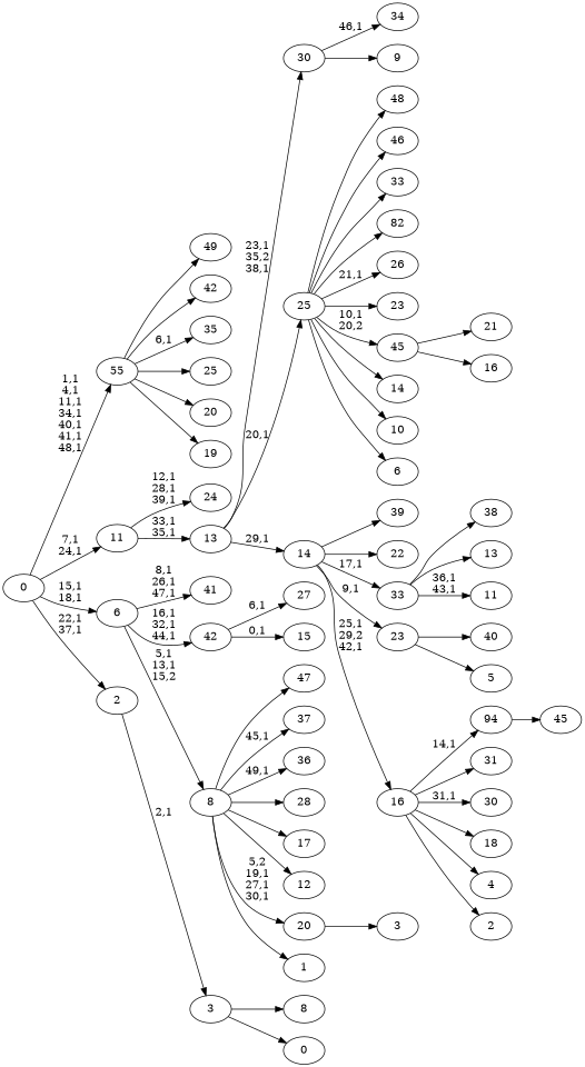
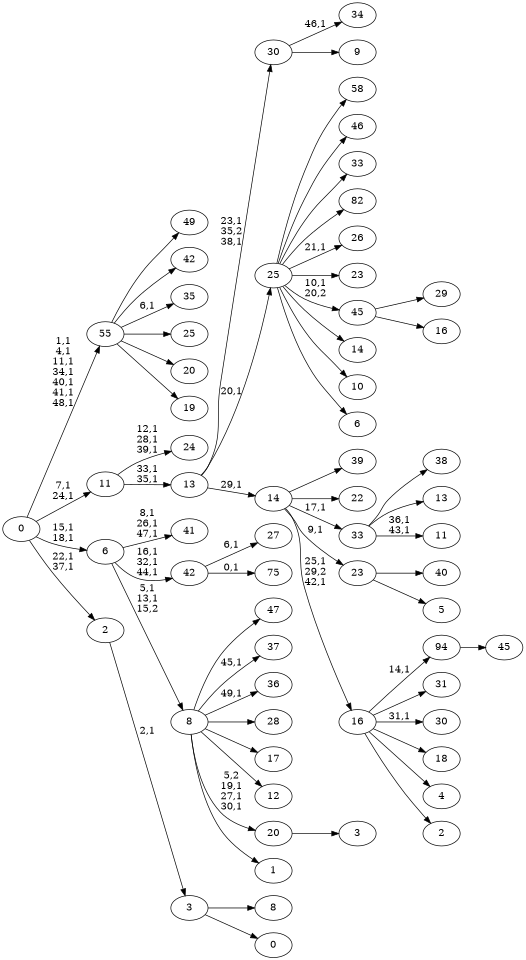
  digraph {
    rankdir=LR
    n1 [label=49]
-   n2 [label=48]
+   n2 [label=58]
    n3 [label=47]
    n4 [label=46]
    n5 [label=45]
    94
    n7 [label=42]
    n8 [label=41]
    n9 [label=40]
    n10 [label=39]
    n11 [label=38]
    n12 [label=37]
    n13 [label=36]
    n14 [label=35]
    n15 [label=34]
    n16 [label=33]
    n17 [label=82]
    n18 [label=31]
    n19 [label=30]
    n20 [label=28]
    n21 [label=27]
    n22 [label=26]
    n23 [label=25]
    n24 [label=24]
    n25 [label=23]
    n26 [label=22]
-   n27 [label=21]
+   n27 [label=29]
    n28 [label=20]
    n29 [label=19]
    55
    n31 [label=18]
    n32 [label=17]
    n33 [label=16]
    45
-   n35 [label=15]
+   n35 [label=75]
    42
    n37 [label=14]
    n38 [label=13]
    n39 [label=12]
    n40 [label=11]
    33
    n42 [label=10]
    n43 [label=9]
    30
    n45 [label=8]
    n46 [label=6]
    25
    n48 [label=5]
    23
    n50 [label=4]
    n51 [label=3]
    20
    n53 [label=2]
    16
    14
    13
    11
    n58 [label=1]
    8
    6
    n61 [label=0]
    3
    2
    0
    94 -> n5
    55 -> n1
    55 -> n7
    55 -> n14 [label="6,1"]
    55 -> n23
    55 -> n28
    55 -> n29
    45 -> n27
    45 -> n33
    42 -> n21 [label="6,1"]
    42 -> n35 [label="0,1"]
    33 -> n11
    33 -> n38
    33 -> n40 [label="36,1\n43,1"]
    30 -> n15 [label="46,1"]
    30 -> n43
    25 -> n2
    25 -> n4
    25 -> n16
    25 -> n17
    25 -> n22 [label="21,1"]
    25 -> n25
    25 -> 45 [label="10,1\n20,2"]
    25 -> n37
    25 -> n42
    25 -> n46
    23 -> n9
    23 -> n48
    20 -> n51
    16 -> 94 [label="14,1"]
    16 -> n18
    16 -> n19 [label="31,1"]
    16 -> n31
    16 -> n50
    16 -> n53
    14 -> n10
    14 -> n26
    14 -> 33 [label="17,1"]
    14 -> 23 [label="9,1"]
    14 -> 16 [label="25,1\n29,2\n42,1"]
    13 -> 30 [label="23,1\n35,2\n38,1"]
    13 -> 25 [label="20,1"]
    13 -> 14 [label="29,1"]
    11 -> n24 [label="12,1\n28,1\n39,1"]
    11 -> 13 [label="33,1\n35,1"]
    8 -> n3
    8 -> n12 [label="45,1"]
    8 -> n13 [label="49,1"]
    8 -> n20
    8 -> n32
    8 -> n39
    8 -> 20 [label="5,2\n19,1\n27,1\n30,1"]
    8 -> n58
    6 -> n8 [label="8,1\n26,1\n47,1"]
    6 -> 42 [label="16,1\n32,1\n44,1"]
    6 -> 8 [label="5,1\n13,1\n15,2"]
    3 -> n45
    3 -> n61
    2 -> 3 [label="2,1"]
    0 -> 55 [label="1,1\n4,1\n11,1\n34,1\n40,1\n41,1\n48,1"]
    0 -> 11 [label="7,1\n24,1"]
    0 -> 6 [label="15,1\n18,1"]
    0 -> 2 [label="22,1\n37,1"]
  }
